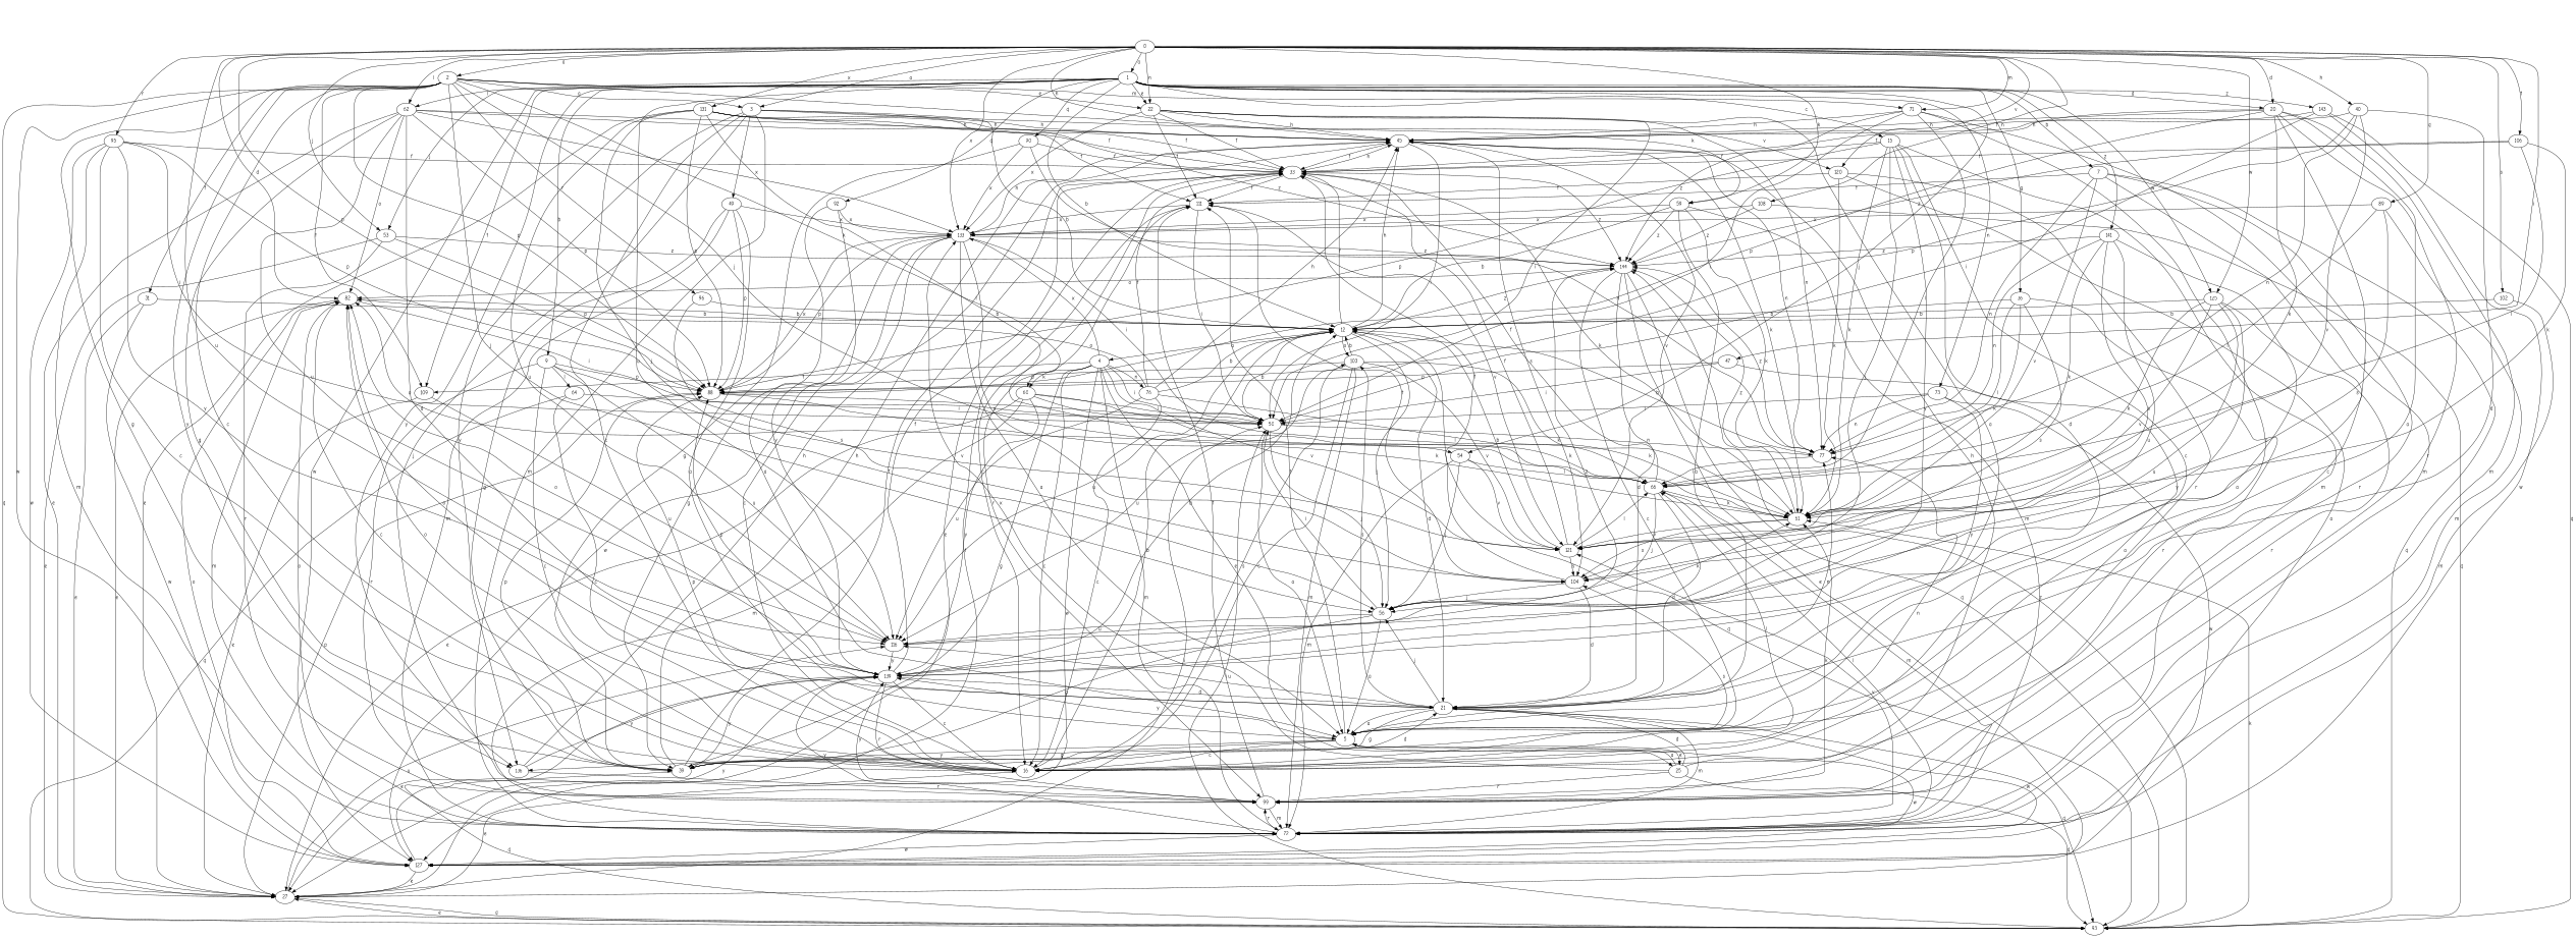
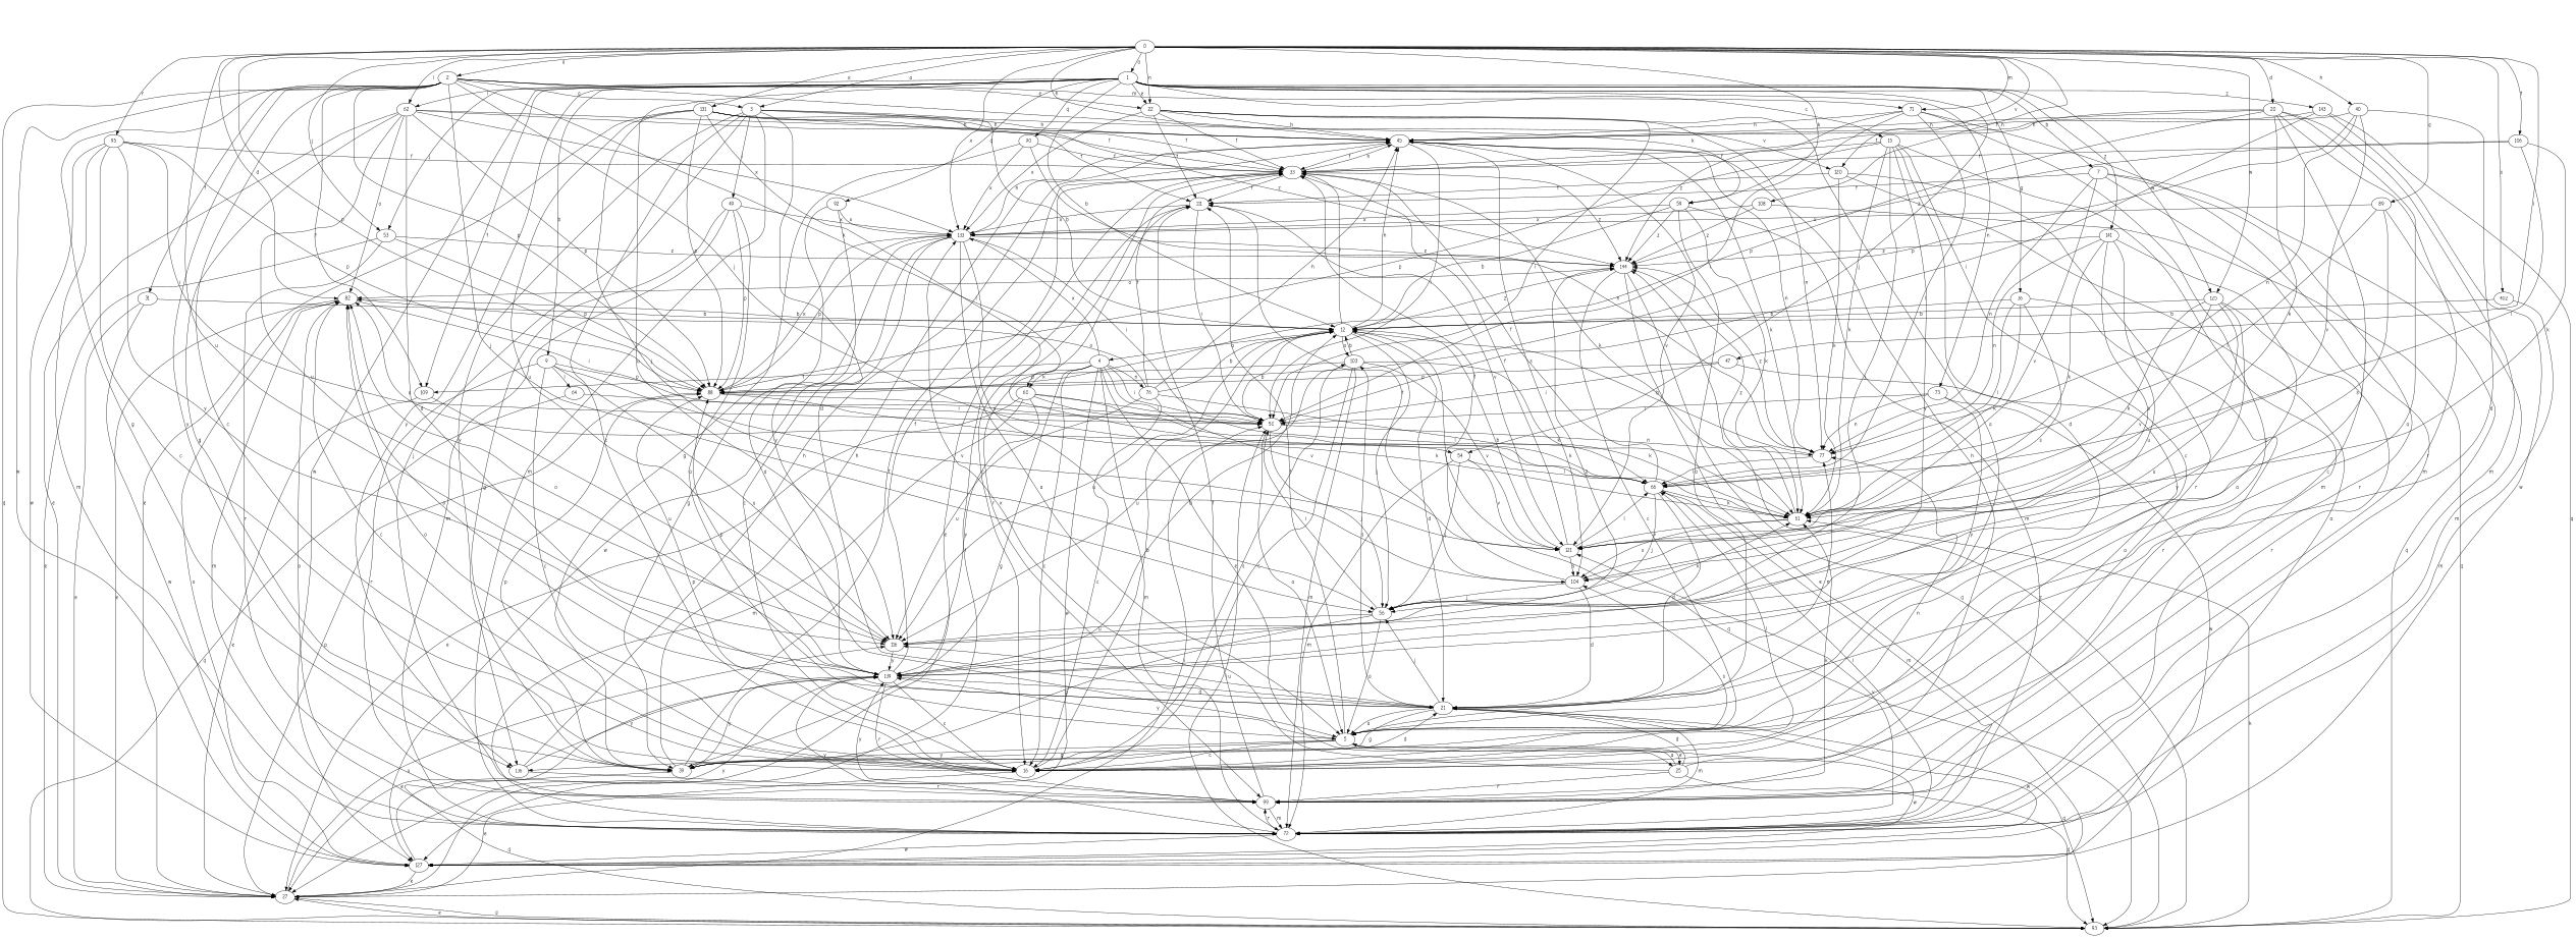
  strict digraph {
    fontname="Comic Neue"
    node [fontname="Comic Neue"]
    edge [fontname="Comic Neue"]
    0
    1
    2
    3
    20
    40
    45
    47
    53
    59
    62
    71
    82
    88
    89
    95
-   102
+   102 [label=402]
    106
    108
    116
    120
    125
    131
    133
    22
    73
    7
    9
    12
    15
    36
    54
    90
    92
    109
    127
    136
    141
    143
    16
    31
    39
    56
    60
    93
-   96
    21
    49
    72
    99
    5
    33
    61
    121
    77
    50
    104
    144
    27
    66
    139
    111
    64
    4
    103
    25
    76
    0 -> 1 [label=a]
    0 -> 2 [label=a]
    0 -> 3 [label=a]
    0 -> 20 [label=d]
    0 -> 40 [label=h]
    0 -> 45 [label=h]
    0 -> 47 [label=i]
    0 -> 53 [label=j]
    0 -> 59 [label=k]
    0 -> 62 [label=l]
    0 -> 71 [label=m]
    0 -> 82 [label=d]
    0 -> 88 [label=p]
    0 -> 89 [label=q]
    0 -> 95 [label=r]
    0 -> 102 [label=s]
    0 -> 106 [label=t]
    0 -> 108 [label=t]
    0 -> 116 [label=u]
    0 -> 120 [label=v]
    0 -> 125 [label=w]
    0 -> 131 [label=x]
    0 -> 133 [label=x]
    0 -> 22 [label=n]
-   1 -> 20 [label=d]
    1 -> 53 [label=j]
    1 -> 62 [label=l]
    1 -> 116 [label=u]
    1 -> 125 [label=w]
    1 -> 22 [label=e]
    1 -> 73 [label=n]
    1 -> 7 [label=b]
    1 -> 9 [label=b]
    1 -> 12 [label=b]
    1 -> 15 [label=c]
    1 -> 36 [label=g]
    1 -> 54 [label=j]
    1 -> 90 [label=q]
    1 -> 92 [label=q]
    1 -> 109 [label=t]
    1 -> 127 [label=w]
    1 -> 136 [label=y]
    1 -> 141 [label=z]
    1 -> 143 [label=z]
    2 -> 3 [label=a]
    2 -> 59 [label=k]
    2 -> 71 [label=m]
    2 -> 88 [label=p]
    2 -> 22 [label=e]
    2 -> 54 [label=j]
    2 -> 109 [label=t]
    2 -> 127 [label=w]
    2 -> 136 [label=y]
    2 -> 16 [label=c]
    2 -> 31 [label=f]
    2 -> 39 [label=g]
    2 -> 56 [label=j]
    2 -> 60 [label=k]
    2 -> 93 [label=q]
-   2 -> 96 [label=r]
    3 -> 45 [label=h]
    3 -> 120 [label=v]
    3 -> 12 [label=b]
    3 -> 136 [label=y]
    3 -> 16 [label=c]
-   144 -> 21 [label=d]
+   3 -> 21 [label=d]
    3 -> 49 [label=i]
    3 -> 72 [label=m]
    3 -> 99 [label=j]
    20 -> 45 [label=h]
    20 -> 88 [label=p]
    20 -> 56 [label=j]
    20 -> 72 [label=m]
    20 -> 99 [label=r]
    20 -> 5 [label=a]
    20 -> 33 [label=f]
    20 -> 61 [label=k]
    40 -> 45 [label=h]
    40 -> 88 [label=p]
    40 -> 21 [label=d]
    40 -> 121 [label=v]
    40 -> 77 [label=n]
    45 -> 33 [label=f]
    45 -> 61 [label=k]
    45 -> 121 [label=v]
    45 -> 77 [label=n]
    45 -> 50 [label=i]
    45 -> 104 [label=s]
    47 -> 88 [label=p]
    47 -> 5 [label=a]
    47 -> 50 [label=i]
    53 -> 88 [label=p]
    53 -> 99 [label=r]
    53 -> 144 [label=z]
    53 -> 27 [label=e]
    59 -> 133 [label=x]
    59 -> 12 [label=b]
    59 -> 72 [label=m]
    59 -> 5 [label=a]
    59 -> 61 [label=k]
    59 -> 144 [label=z]
    62 -> 45 [label=h]
    62 -> 82 [label=o]
    62 -> 88 [label=p]
    62 -> 116 [label=u]
    62 -> 133 [label=x]
    62 -> 39 [label=g]
    62 -> 21 [label=d]
    62 -> 33 [label=f]
    62 -> 27 [label=e]
    71 -> 45 [label=h]
    71 -> 16 [label=c]
    71 -> 72 [label=m]
    71 -> 50 [label=i]
    71 -> 144 [label=z]
    71 -> 66 [label=l]
    82 -> 12 [label=b]
    82 -> 16 [label=c]
    82 -> 72 [label=m]
    82 -> 50 [label=i]
    82 -> 27 [label=e]
    88 -> 133 [label=x]
    88 -> 61 [label=k]
    88 -> 50 [label=i]
    89 -> 133 [label=x]
    89 -> 72 [label=m]
    89 -> 104 [label=s]
    89 -> 66 [label=l]
    95 -> 88 [label=p]
    95 -> 127 [label=w]
    95 -> 16 [label=c]
    95 -> 72 [label=m]
    95 -> 33 [label=f]
    95 -> 50 [label=i]
    95 -> 139 [label=y]
    102 -> 12 [label=b]
    102 -> 72 [label=m]
    106 -> 33 [label=f]
    106 -> 61 [label=k]
    106 -> 144 [label=z]
    106 -> 66 [label=l]
    108 -> 133 [label=x]
    108 -> 93 [label=q]
    108 -> 144 [label=z]
    116 -> 139 [label=y]
    120 -> 127 [label=a]
    120 -> 99 [label=r]
    120 -> 61 [label=k]
    120 -> 111 [label=t]
    125 -> 116 [label=u]
    125 -> 12 [label=b]
    125 -> 99 [label=r]
    125 -> 61 [label=k]
    125 -> 121 [label=v]
    125 -> 139 [label=y]
    131 -> 45 [label=h]
    131 -> 88 [label=p]
    131 -> 116 [label=u]
    131 -> 56 [label=j]
    131 -> 33 [label=f]
    131 -> 144 [label=z]
    131 -> 27 [label=e]
    131 -> 66 [label=l]
    131 -> 111 [label=t]
    133 -> 45 [label=h]
    133 -> 88 [label=p]
    133 -> 127 [label=w]
    133 -> 16 [label=c]
    133 -> 39 [label=g]
    133 -> 5 [label=a]
    133 -> 50 [label=i]
    133 -> 104 [label=s]
    133 -> 144 [label=z]
    22 -> 45 [label=h]
    22 -> 133 [label=x]
    22 -> 5 [label=a]
    22 -> 33 [label=f]
    22 -> 77 [label=n]
    22 -> 50 [label=i]
    22 -> 111 [label=t]
    73 -> 127 [label=w]
    73 -> 77 [label=n]
    73 -> 50 [label=i]
    73 -> 139 [label=y]
    7 -> 16 [label=c]
    7 -> 93 [label=q]
    7 -> 99 [label=r]
    7 -> 121 [label=v]
    7 -> 77 [label=n]
    7 -> 111 [label=t]
    9 -> 88 [label=p]
    9 -> 116 [label=u]
    9 -> 16 [label=c]
    9 -> 99 [label=r]
    9 -> 121 [label=v]
    9 -> 64 [label=l]
    12 -> 45 [label=h]
    12 -> 116 [label=u]
    12 -> 56 [label=j]
    12 -> 93 [label=q]
    12 -> 21 [label=d]
    12 -> 33 [label=f]
    12 -> 144 [label=z]
    12 -> 4 [label=a]
    12 -> 103 [label=s]
    15 -> 88 [label=p]
    15 -> 16 [label=c]
    15 -> 56 [label=j]
    15 -> 21 [label=d]
    15 -> 72 [label=m]
    15 -> 33 [label=f]
    15 -> 61 [label=k]
    15 -> 139 [label=y]
    36 -> 12 [label=b]
    36 -> 99 [label=r]
    36 -> 61 [label=k]
    36 -> 104 [label=s]
    36 -> 66 [label=l]
    54 -> 56 [label=j]
    54 -> 72 [label=m]
    54 -> 121 [label=v]
    54 -> 66 [label=l]
    90 -> 133 [label=x]
    90 -> 39 [label=g]
    90 -> 33 [label=f]
    90 -> 77 [label=n]
    92 -> 133 [label=x]
    92 -> 5 [label=a]
    92 -> 139 [label=y]
    109 -> 116 [label=u]
    109 -> 27 [label=e]
    127 -> 82 [label=o]
    127 -> 27 [label=e]
    127 -> 139 [label=y]
    136 -> 45 [label=h]
    136 -> 99 [label=r]
    136 -> 139 [label=y]
    141 -> 116 [label=u]
    141 -> 5 [label=a]
    141 -> 61 [label=k]
    141 -> 77 [label=n]
    141 -> 104 [label=s]
    141 -> 144 [label=z]
    143 -> 45 [label=h]
    143 -> 127 [label=w]
    143 -> 93 [label=q]
    143 -> 50 [label=i]
    16 -> 82 [label=o]
    16 -> 88 [label=p]
    16 -> 12 [label=b]
    16 -> 77 [label=n]
    16 -> 27 [label=e]
    16 -> 66 [label=l]
    16 -> 103 [label=s]
    31 -> 12 [label=b]
    31 -> 127 [label=w]
    31 -> 27 [label=e]
    39 -> 45 [label=h]
    39 -> 88 [label=p]
    39 -> 93 [label=q]
    39 -> 21 [label=d]
    39 -> 33 [label=f]
    39 -> 104 [label=s]
    39 -> 139 [label=y]
    56 -> 116 [label=u]
    56 -> 39 [label=g]
    56 -> 5 [label=a]
    56 -> 61 [label=k]
    56 -> 50 [label=i]
    60 -> 72 [label=m]
    60 -> 61 [label=k]
    60 -> 50 [label=i]
    60 -> 27 [label=e]
    60 -> 66 [label=l]
    60 -> 139 [label=y]
    93 -> 61 [label=k]
    93 -> 50 [label=i]
    93 -> 144 [label=z]
    93 -> 27 [label=e]
-   96 -> 12 [label=b]
-   96 -> 104 [label=s]
    21 -> 82 [label=o]
    21 -> 116 [label=u]
    21 -> 127 [label=w]
    21 -> 39 [label=g]
    21 -> 56 [label=j]
    21 -> 93 [label=q]
    21 -> 72 [label=m]
    21 -> 5 [label=a]
    21 -> 77 [label=n]
    21 -> 103 [label=s]
    49 -> 88 [label=p]
    49 -> 133 [label=x]
    49 -> 39 [label=g]
    49 -> 72 [label=m]
    49 -> 5 [label=a]
    72 -> 82 [label=o]
    72 -> 127 [label=w]
    72 -> 99 [label=r]
    72 -> 121 [label=v]
    72 -> 66 [label=l]
    72 -> 139 [label=y]
    99 -> 72 [label=m]
    99 -> 61 [label=k]
    99 -> 139 [label=y]
    99 -> 111 [label=t]
    5 -> 127 [label=w]
    5 -> 136 [label=y]
    5 -> 16 [label=c]
    5 -> 39 [label=g]
    5 -> 139 [label=y]
    5 -> 111 [label=t]
    5 -> 25 [label=e]
    33 -> 45 [label=h]
    33 -> 16 [label=c]
    33 -> 61 [label=k]
    33 -> 144 [label=z]
    33 -> 27 [label=e]
    33 -> 111 [label=t]
    61 -> 121 [label=v]
    61 -> 104 [label=s]
    61 -> 144 [label=z]
    121 -> 12 [label=b]
    121 -> 33 [label=f]
    121 -> 104 [label=s]
    121 -> 66 [label=l]
    77 -> 12 [label=b]
    77 -> 144 [label=z]
    77 -> 66 [label=l]
    50 -> 12 [label=b]
    50 -> 56 [label=j]
    50 -> 5 [label=a]
    50 -> 77 [label=n]
    104 -> 56 [label=j]
    104 -> 21 [label=d]
    104 -> 33 [label=f]
    104 -> 111 [label=t]
    144 -> 82 [label=o]
    144 -> 16 [label=c]
    144 -> 93 [label=q]
    144 -> 27 [label=e]
    27 -> 88 [label=p]
    27 -> 116 [label=u]
    27 -> 93 [label=q]
    27 -> 50 [label=i]
    27 -> 111 [label=t]
    66 -> 82 [label=o]
    66 -> 56 [label=j]
    66 -> 21 [label=d]
    66 -> 72 [label=m]
    66 -> 33 [label=f]
    66 -> 61 [label=k]
    139 -> 82 [label=o]
    139 -> 88 [label=p]
    139 -> 12 [label=b]
    139 -> 16 [label=c]
    139 -> 21 [label=d]
    139 -> 99 [label=r]
    139 -> 33 [label=f]
    139 -> 144 [label=z]
    139 -> 27 [label=e]
    111 -> 133 [label=x]
    111 -> 99 [label=r]
    111 -> 121 [label=v]
    111 -> 50 [label=i]
-   64 -> 16 [label=c]
    64 -> 93 [label=q]
    64 -> 50 [label=i]
    4 -> 133 [label=x]
    4 -> 109 [label=t]
    4 -> 127 [label=w]
    4 -> 16 [label=c]
    4 -> 39 [label=g]
    4 -> 60 [label=k]
    4 -> 72 [label=m]
    4 -> 121 [label=v]
    4 -> 50 [label=i]
    4 -> 25 [label=e]
    4 -> 76 [label=n]
    103 -> 88 [label=p]
    103 -> 116 [label=u]
    103 -> 12 [label=b]
    103 -> 16 [label=c]
    103 -> 72 [label=m]
    103 -> 61 [label=k]
    103 -> 121 [label=v]
    25 -> 45 [label=h]
    25 -> 133 [label=x]
    25 -> 93 [label=q]
    25 -> 21 [label=d]
    25 -> 99 [label=r]
    25 -> 5 [label=a]
    76 -> 45 [label=h]
    76 -> 82 [label=o]
    76 -> 116 [label=u]
    76 -> 12 [label=b]
    76 -> 16 [label=c]
    76 -> 33 [label=f]
    76 -> 61 [label=k]
  }
